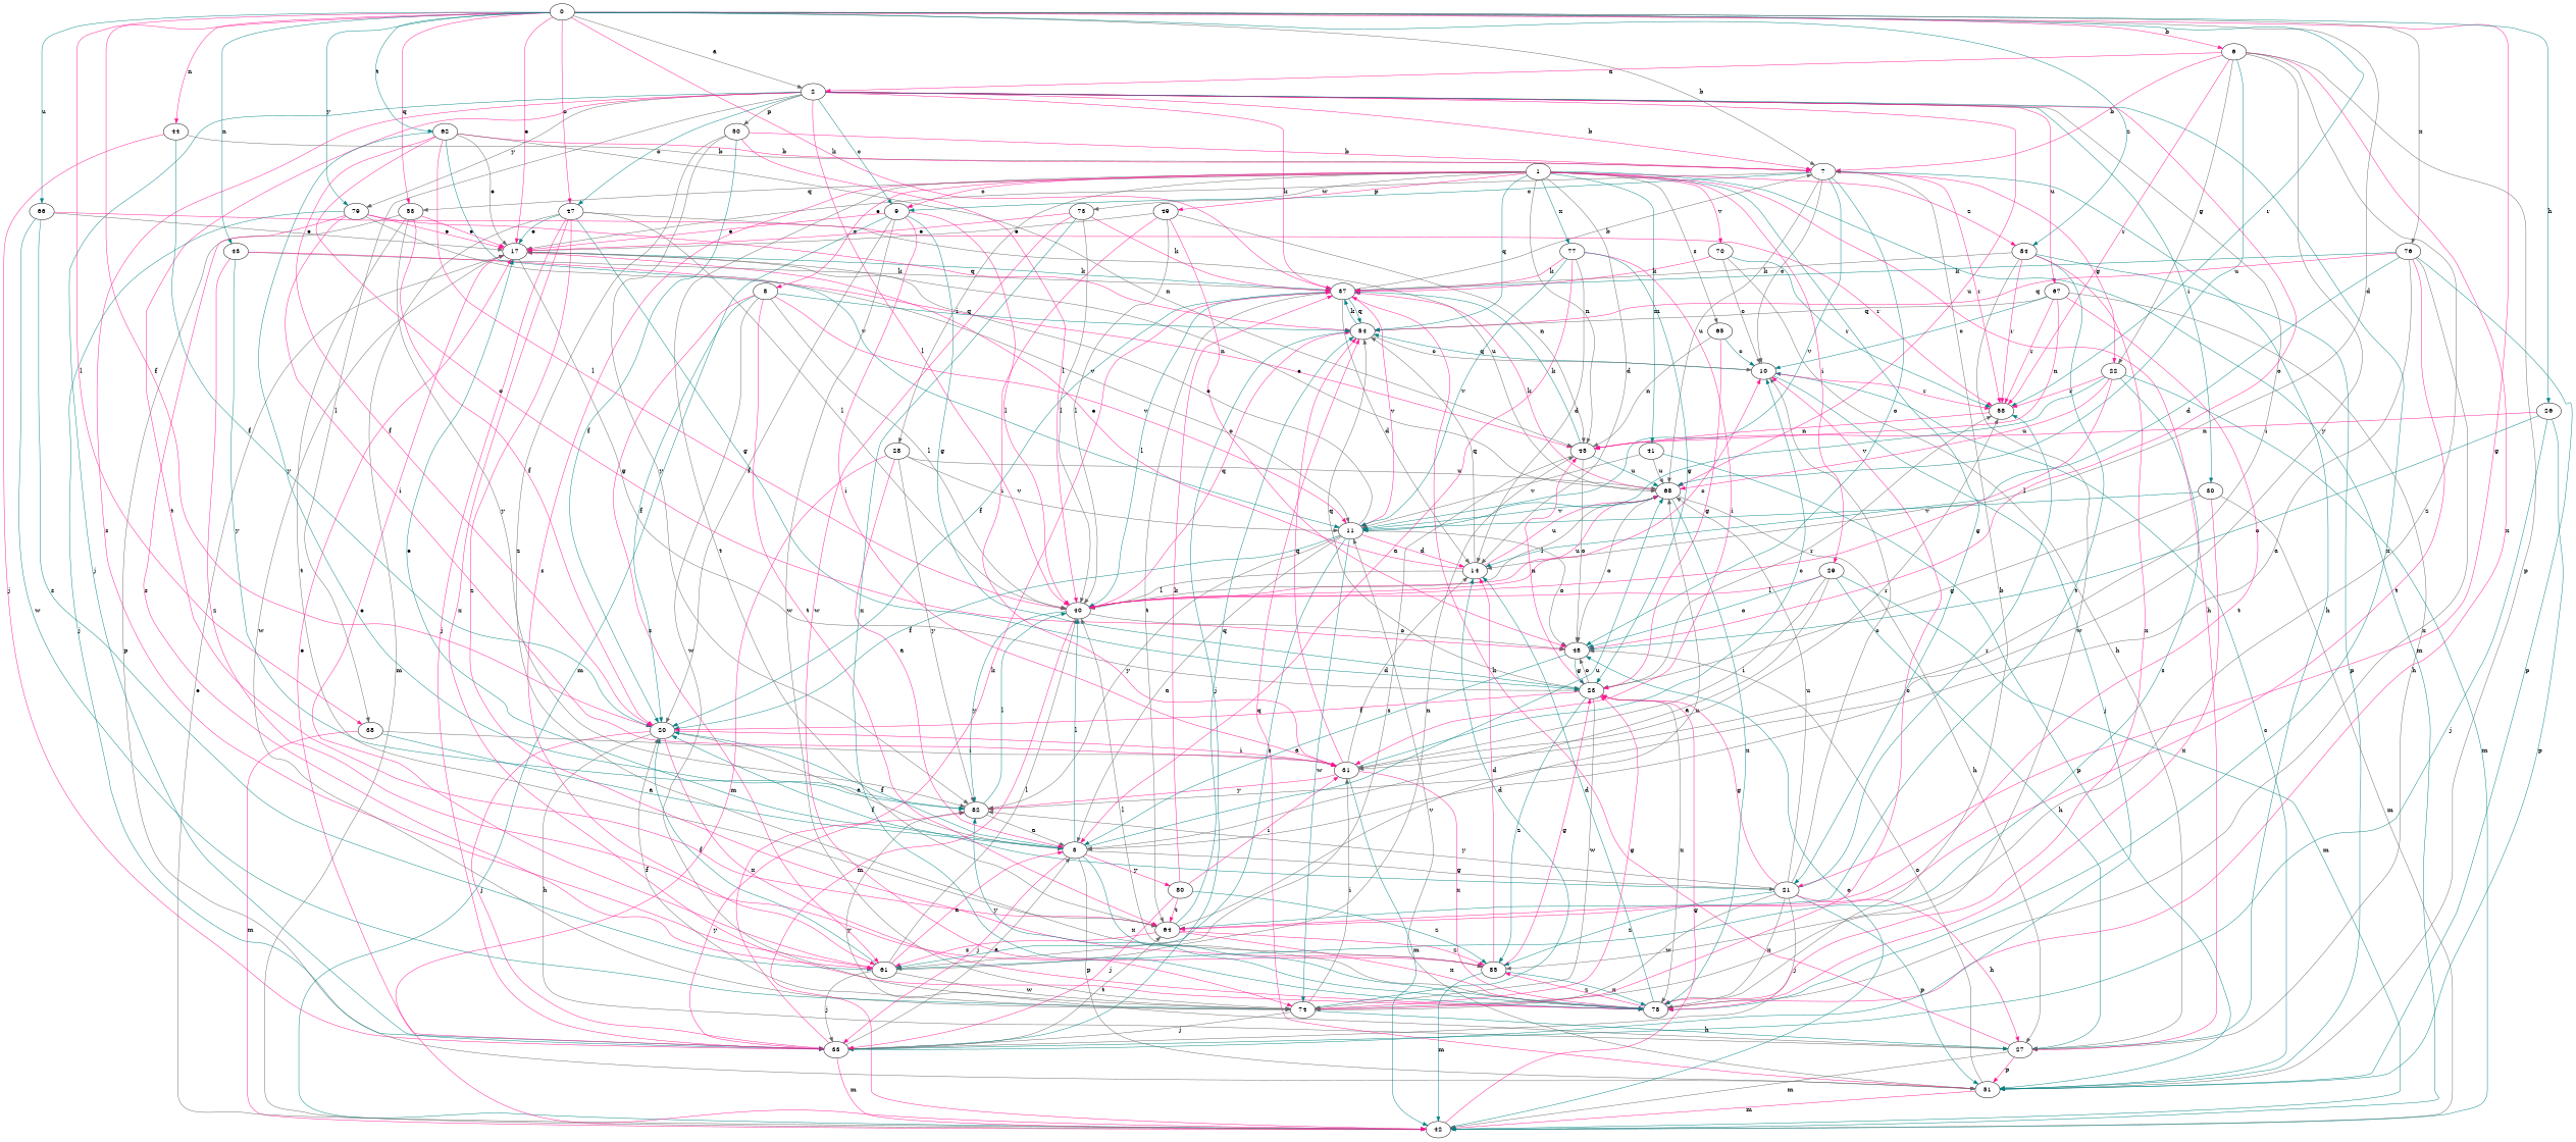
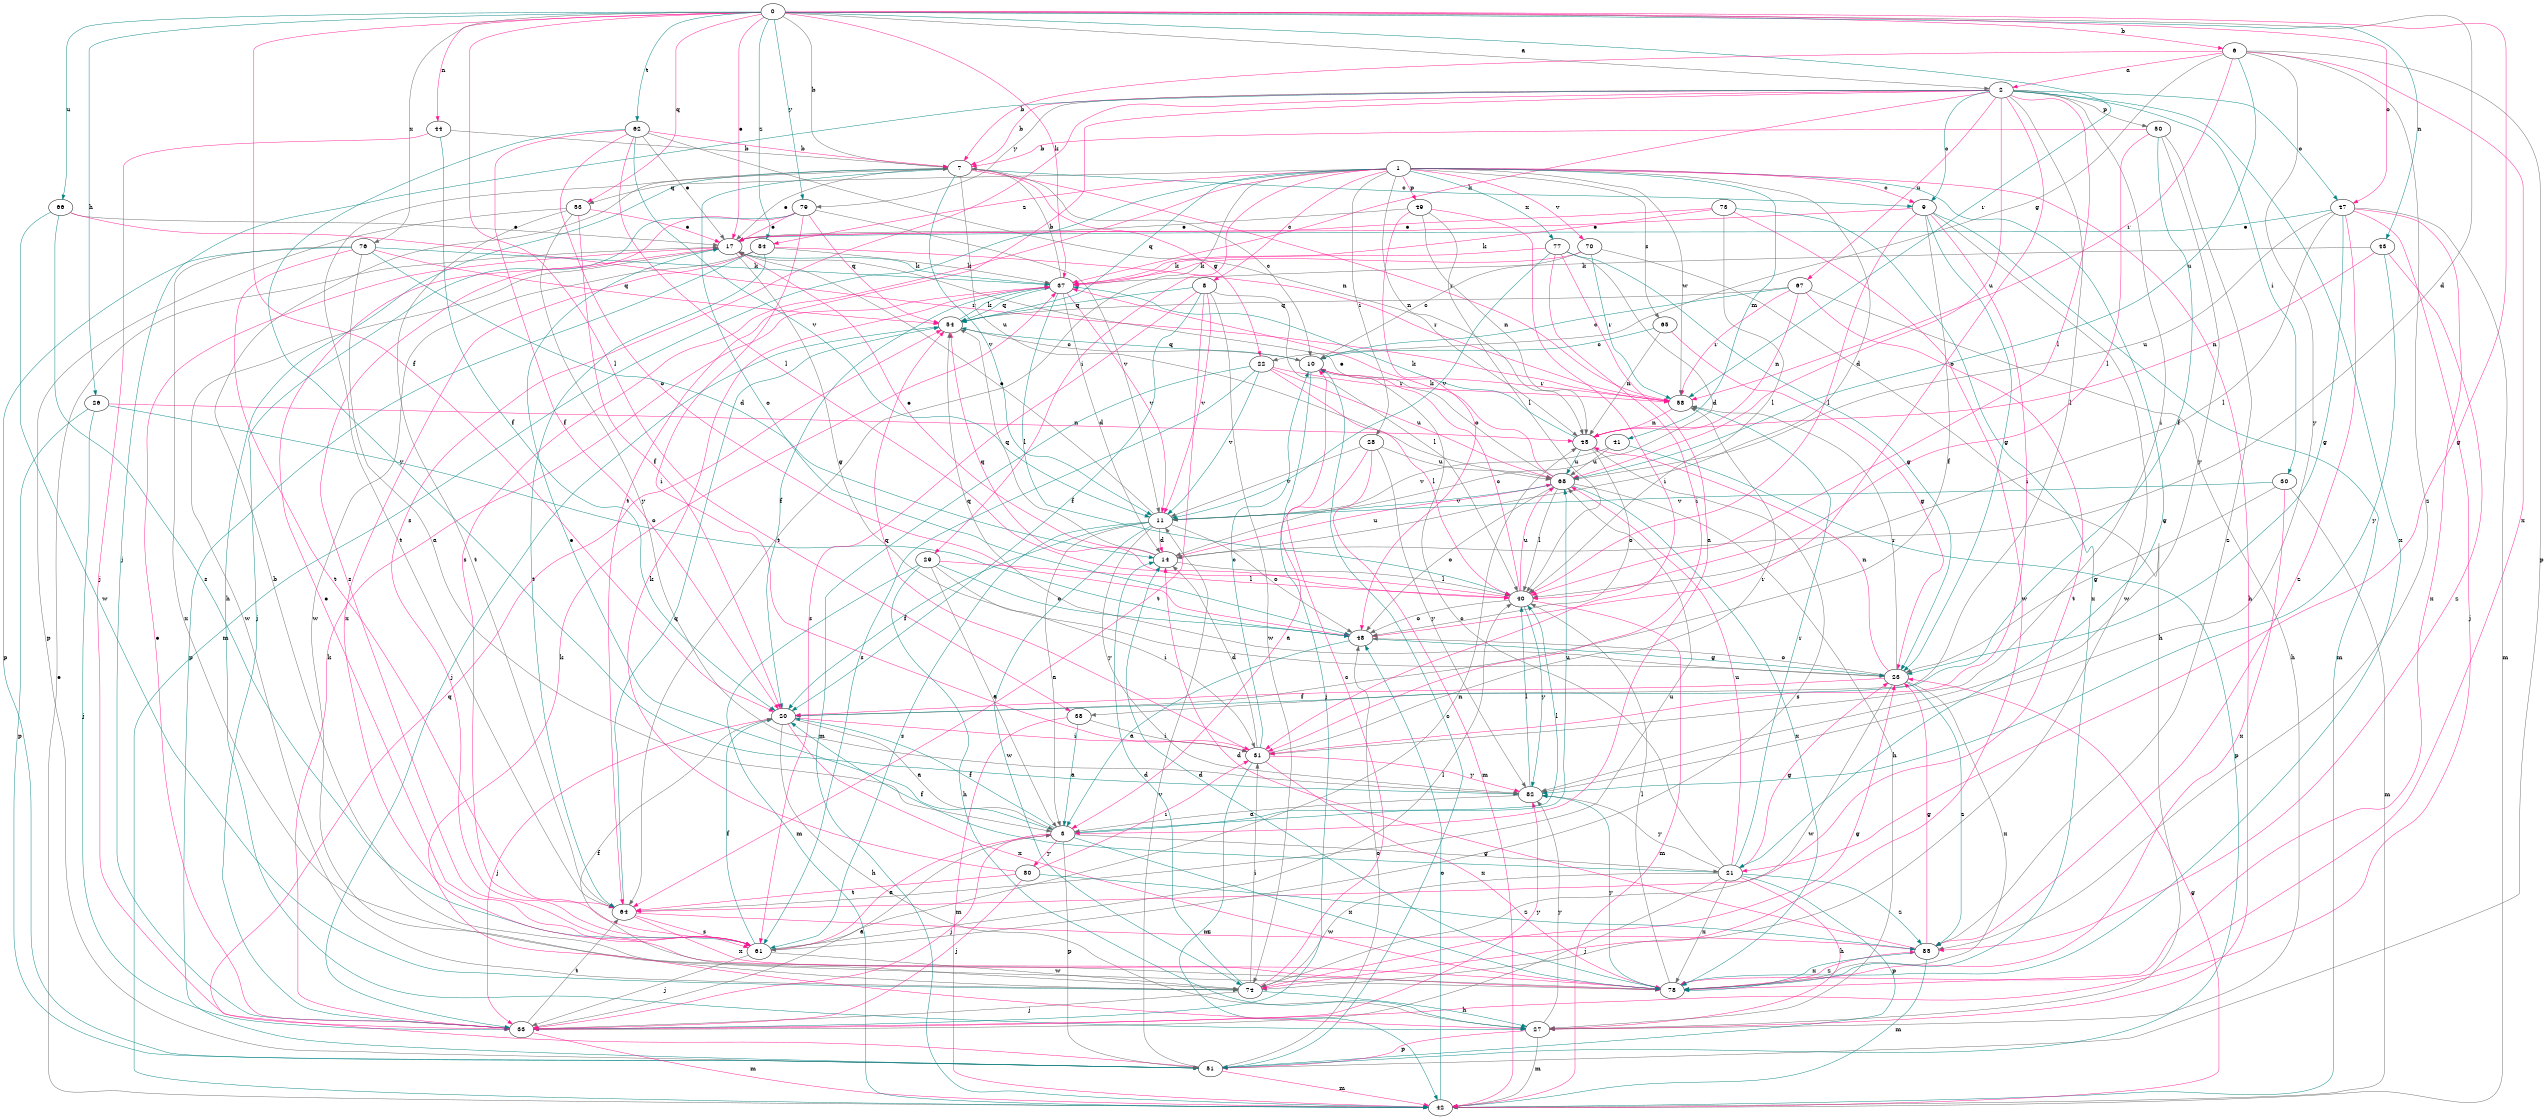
  strict digraph {
    edge [color=deeppink]
    0
    2
    6
    7
    14
    17
    20
    21
    26
    37
    38
    43
    44
    47
    53
    58
    62
    66
    76
    79
    84
    9
    61
    64
    30
    31
    33
    40
    48
    50
    67
    68
    78
    51
    22
    82
    85
    27
    10
    n40 [label=11]
    54
    74
    23
    3
    45
    42
    1
    8
    28
    29
    41
    49
    n53 [label=65]
    70
    73
    77
    80
    0 -> 2 [color=gray40 label=a]
    0 -> 6 [label=b]
    0 -> 7 [color=gray40 label=b]
    0 -> 14 [color=gray40 label=d]
    0 -> 17 [label=e]
    0 -> 20 [label=f]
    0 -> 21 [label=g]
    0 -> 26 [color=teal label=h]
    0 -> 37 [label=k]
    0 -> 38 [label=l]
    0 -> 43 [color=teal label=n]
    0 -> 44 [label=n]
    0 -> 47 [label=o]
    0 -> 53 [label=q]
    0 -> 58 [color=teal label=r]
    0 -> 62 [color=teal label=t]
    0 -> 66 [color=teal label=u]
    0 -> 76 [color=gray40 label=x]
    0 -> 79 [color=teal label=y]
    0 -> 84 [color=teal label=z]
    2 -> 7 [label=b]
    2 -> 37 [label=k]
    2 -> 38 [color=gray40 label=l]
    2 -> 47 [color=teal label=o]
    2 -> 79 [color=gray40 label=y]
    2 -> 9 [color=teal label=c]
    2 -> 61 [label=s]
    2 -> 64 [label=t]
    2 -> 30 [color=teal label=i]
    2 -> 31 [color=gray40 label=i]
    2 -> 33 [color=teal label=j]
    2 -> 40 [label=l]
    2 -> 48 [label=o]
    2 -> 50 [color=gray40 label=p]
    2 -> 67 [label=u]
    2 -> 68 [label=u]
    2 -> 78 [color=teal label=x]
    6 -> 2 [label=a]
    6 -> 7 [label=b]
    6 -> 58 [label=r]
    6 -> 68 [color=teal label=u]
    6 -> 78 [label=x]
    6 -> 51 [color=gray40 label=p]
    6 -> 22 [color=gray40 label=g]
    6 -> 82 [color=gray40 label=y]
    6 -> 85 [color=gray40 label=z]
    7 -> 17 [color=gray40 label=e]
    7 -> 58 [label=r]
    7 -> 9 [color=teal label=c]
-   37 -> 64 [color=gray40 label=t]
+   7 -> 64 [color=gray40 label=t]
    7 -> 48 [color=teal label=o]
    7 -> 68 [color=gray40 label=u]
    7 -> 22 [label=g]
    7 -> 27 [color=teal label=h]
    7 -> 10 [color=gray40 label=c]
    7 -> n40 [color=teal label=v]
    14 -> 17 [label=e]
    14 -> 40 [color=gray40 label=l]
    14 -> 68 [label=u]
    14 -> 54 [color=gray40 label=q]
    17 -> 37 [color=teal label=k]
    17 -> 74 [color=gray40 label=w]
    17 -> 23 [color=gray40 label=g]
    20 -> 31 [label=i]
    20 -> 33 [label=j]
    20 -> 78 [label=x]
    20 -> 27 [color=gray40 label=h]
    20 -> 3 [color=gray40 label=a]
    21 -> 20 [color=teal label=f]
    21 -> 58 [color=teal label=r]
    21 -> 33 [color=gray40 label=j]
-   21 -> 68 [color=gray40 label=u]
+   21 -> 68 [label=u]
    21 -> 78 [color=gray40 label=x]
    21 -> 51 [color=teal label=p]
    21 -> 82 [color=gray40 label=y]
    21 -> 85 [color=teal label=z]
    21 -> 27 [label=h]
    21 -> 10 [color=gray40 label=c]
    21 -> 74 [color=gray40 label=w]
    21 -> 23 [label=g]
    26 -> 33 [color=teal label=j]
    26 -> 48 [color=teal label=o]
    26 -> 51 [color=teal label=p]
    26 -> 45 [label=n]
    37 -> 7 [color=gray40 label=b]
    37 -> 14 [color=gray40 label=d]
    37 -> 20 [color=teal label=f]
    37 -> 40 [color=teal label=l]
    37 -> n40 [label=v]
    37 -> 54 [color=teal label=q]
    38 -> 31 [color=gray40 label=i]
    38 -> 3 [color=teal label=a]
    38 -> 42 [label=m]
    43 -> 37 [color=gray40 label=k]
    43 -> 82 [color=teal label=y]
    43 -> 85 [label=z]
    43 -> 45 [label=n]
    44 -> 7 [color=gray40 label=b]
    44 -> 20 [color=teal label=f]
    44 -> 33 [label=j]
    47 -> 17 [color=teal label=e]
    47 -> 33 [label=j]
    47 -> 40 [color=gray40 label=l]
    47 -> 68 [color=gray40 label=u]
    47 -> 78 [label=x]
    47 -> 85 [label=z]
    47 -> 23 [color=teal label=g]
    47 -> 42 [color=gray40 label=m]
    53 -> 17 [label=e]
    53 -> 20 [label=f]
    53 -> 64 [color=gray40 label=t]
    53 -> 51 [color=gray40 label=p]
    53 -> 82 [color=gray40 label=y]
    58 -> 45 [label=n]
    62 -> 7 [label=b]
    62 -> 17 [color=gray40 label=e]
    62 -> 20 [label=f]
    62 -> 40 [label=l]
    62 -> 48 [label=o]
    62 -> 82 [color=teal label=y]
    62 -> n40 [color=teal label=v]
    62 -> 45 [color=gray40 label=n]
    66 -> 17 [color=gray40 label=e]
    66 -> 58 [label=r]
    66 -> 61 [color=teal label=s]
    66 -> 74 [color=teal label=w]
    76 -> 14 [color=teal label=d]
    76 -> 37 [color=teal label=k]
    76 -> 64 [label=t]
    76 -> 78 [color=gray40 label=x]
    76 -> 51 [color=teal label=p]
    76 -> 54 [label=q]
    76 -> 3 [color=gray40 label=a]
    79 -> 17 [label=e]
    79 -> 61 [label=s]
    79 -> 31 [label=i]
    79 -> 33 [color=teal label=j]
    79 -> n40 [color=gray40 label=v]
    79 -> 54 [label=q]
    84 -> 37 [color=gray40 label=k]
    84 -> 58 [label=r]
    84 -> 64 [color=teal label=t]
    84 -> 78 [label=x]
    84 -> 51 [color=teal label=p]
    84 -> 74 [color=gray40 label=w]
    9 -> 17 [label=e]
    9 -> 20 [color=gray40 label=f]
    9 -> 31 [label=i]
    9 -> 40 [label=l]
    9 -> 74 [color=gray40 label=w]
    9 -> 23 [color=teal label=g]
    9 -> 42 [color=teal label=m]
    61 -> 17 [label=e]
    61 -> 20 [color=teal label=f]
    61 -> 33 [color=gray40 label=j]
    61 -> 40 [color=gray40 label=l]
    61 -> 74 [color=gray40 label=w]
    61 -> 3 [label=a]
    61 -> 45 [color=gray40 label=n]
    64 -> 61 [label=s]
    64 -> 68 [color=gray40 label=u]
    64 -> 78 [label=x]
    64 -> 85 [label=z]
    64 -> 54 [color=teal label=q]
    30 -> 78 [label=x]
    30 -> n40 [color=teal label=v]
    30 -> 23 [color=gray40 label=g]
    30 -> 42 [color=gray40 label=m]
    31 -> 14 [color=gray40 label=d]
    31 -> 58 [color=gray40 label=r]
    31 -> 78 [label=x]
    31 -> 82 [label=y]
    31 -> 10 [color=teal label=c]
    31 -> 54 [label=q]
    31 -> 42 [color=teal label=m]
    33 -> 17 [label=e]
    33 -> 37 [label=k]
    33 -> 64 [color=gray40 label=t]
    33 -> 82 [label=y]
    33 -> 3 [color=gray40 label=a]
    33 -> 42 [label=m]
    40 -> 48 [color=gray40 label=o]
    40 -> 68 [label=u]
    40 -> 82 [color=teal label=y]
    40 -> 10 [label=c]
    40 -> 54 [label=q]
    40 -> 42 [label=m]
    48 -> 23 [color=teal label=g]
    48 -> 3 [color=teal label=a]
    50 -> 7 [label=b]
    50 -> 20 [color=teal label=f]
    50 -> 40 [label=l]
    50 -> 82 [color=gray40 label=y]
    50 -> 85 [color=gray40 label=z]
    67 -> 58 [label=r]
    67 -> 64 [label=t]
    67 -> 27 [color=gray40 label=h]
    67 -> 10 [color=teal label=c]
    67 -> 54 [color=gray40 label=q]
    67 -> 45 [label=n]
    68 -> 17 [color=gray40 label=e]
    68 -> 37 [label=k]
    68 -> 40 [color=gray40 label=l]
    68 -> 48 [color=gray40 label=o]
    68 -> 78 [color=teal label=x]
    68 -> 27 [color=gray40 label=h]
    68 -> n40 [color=teal label=v]
    78 -> 7 [color=gray40 label=b]
    78 -> 14 [color=teal label=d]
    78 -> 40 [color=gray40 label=l]
    78 -> 82 [color=teal label=y]
    78 -> 85 [label=z]
    51 -> 48 [color=gray40 label=o]
    51 -> 10 [color=teal label=c]
    51 -> n40 [color=gray40 label=v]
    51 -> 54 [label=q]
    51 -> 42 [label=m]
    22 -> 58 [label=r]
    22 -> 61 [color=teal label=s]
    22 -> 40 [label=l]
    22 -> 68 [label=u]
    22 -> n40 [color=teal label=v]
    22 -> 42 [color=teal label=m]
    82 -> 40 [color=teal label=l]
    82 -> 3 [color=gray40 label=a]
    85 -> 14 [label=d]
    85 -> 78 [color=teal label=x]
    85 -> 23 [label=g]
    85 -> 42 [color=teal label=m]
    27 -> 37 [label=k]
    27 -> 51 [label=p]
    27 -> 82 [color=gray40 label=y]
    27 -> 42 [color=gray40 label=m]
    10 -> 58 [label=r]
    10 -> 33 [color=teal label=j]
    10 -> 54 [color=teal label=q]
    n40 -> 14 [label=d]
    n40 -> 17 [color=gray40 label=e]
    n40 -> 20 [color=teal label=f]
    n40 -> 61 [color=teal label=s]
    n40 -> 48 [color=gray40 label=o]
    n40 -> 82 [color=gray40 label=y]
    n40 -> 74 [color=teal label=w]
    n40 -> 3 [color=gray40 label=a]
    54 -> 37 [color=teal label=k]
    54 -> 33 [color=teal label=j]
    54 -> 10 [color=gray40 label=c]
    74 -> 14 [color=teal label=d]
    74 -> 20 [color=gray40 label=f]
    74 -> 31 [color=gray40 label=i]
    74 -> 33 [color=gray40 label=j]
    74 -> 27 [color=teal label=h]
    74 -> 10 [label=c]
    74 -> 23 [label=g]
    23 -> 20 [label=f]
    23 -> 58 [color=gray40 label=r]
    23 -> 48 [color=gray40 label=o]
    23 -> 78 [color=gray40 label=x]
    23 -> 85 [color=teal label=z]
    23 -> 54 [color=gray40 label=q]
    23 -> 74 [color=gray40 label=w]
    23 -> 45 [label=n]
    3 -> 17 [color=teal label=e]
    3 -> 20 [color=teal label=f]
    3 -> 21 [color=gray40 label=g]
    3 -> 33 [label=j]
    3 -> 40 [color=teal label=l]
    3 -> 68 [color=teal label=u]
    3 -> 78 [color=teal label=x]
    3 -> 51 [color=gray40 label=p]
    3 -> 80 [label=y]
    45 -> 37 [color=teal label=k]
    45 -> 61 [color=gray40 label=s]
    45 -> 48 [color=gray40 label=o]
    45 -> 68 [color=teal label=u]
    42 -> 17 [color=gray40 label=e]
    42 -> 48 [color=teal label=o]
    42 -> 23 [label=g]
    1 -> 14 [color=gray40 label=d]
    1 -> 21 [color=teal label=g]
    1 -> 53 [color=gray40 label=q]
    1 -> 84 [label=z]
    1 -> 9 [label=c]
    1 -> 61 [label=s]
    1 -> 64 [color=gray40 label=t]
    1 -> 27 [label=h]
    1 -> 54 [color=teal label=q]
    1 -> 45 [color=gray40 label=n]
    1 -> 42 [color=teal label=m]
    1 -> 8 [label=c]
    1 -> 28 [color=gray40 label=i]
    1 -> 29 [label=i]
    1 -> 41 [color=teal label=m]
    1 -> 49 [label=p]
    1 -> n53 [color=gray40 label=s]
    1 -> 70 [label=v]
-   1 -> 73 [color=gray40 label=w]
+   1 -> 58 [color=gray40 label=w]
    1 -> 77 [color=teal label=x]
    8 -> 20 [color=teal label=f]
    8 -> 61 [label=s]
    8 -> 64 [label=t]
    8 -> 40 [color=gray40 label=l]
    8 -> n40 [label=v]
    8 -> 54 [color=teal label=q]
    8 -> 74 [color=gray40 label=w]
    28 -> 68 [color=gray40 label=u]
    28 -> 82 [color=gray40 label=y]
    28 -> n40 [color=gray40 label=v]
    28 -> 3 [label=a]
    28 -> 42 [label=m]
    29 -> 31 [color=gray40 label=i]
    29 -> 40 [label=l]
    29 -> 48 [color=teal label=o]
    29 -> 27 [color=teal label=h]
    29 -> 3 [color=gray40 label=a]
    29 -> 42 [color=teal label=m]
    41 -> 68 [color=gray40 label=u]
    41 -> 51 [color=teal label=p]
    41 -> n40 [color=gray40 label=v]
    49 -> 17 [color=gray40 label=e]
    49 -> 31 [label=i]
    49 -> 40 [color=gray40 label=l]
    49 -> 48 [label=o]
    49 -> 45 [color=gray40 label=n]
    n53 -> 10 [color=teal label=c]
    n53 -> 23 [label=g]
    n53 -> 45 [color=gray40 label=n]
    70 -> 37 [label=k]
    70 -> 58 [color=teal label=r]
    70 -> 27 [color=gray40 label=h]
    70 -> 10 [color=gray40 label=c]
    73 -> 17 [label=e]
    73 -> 37 [label=k]
    73 -> 40 [color=gray40 label=l]
    73 -> 78 [color=teal label=x]
    73 -> 74 [label=w]
    77 -> 14 [color=gray40 label=d]
    77 -> 37 [label=k]
    77 -> 31 [label=i]
    77 -> n40 [color=teal label=v]
    77 -> 23 [color=teal label=g]
    77 -> 3 [label=a]
    80 -> 37 [label=k]
    80 -> 64 [label=t]
    80 -> 31 [label=i]
    80 -> 33 [label=j]
    80 -> 85 [color=teal label=z]
  }
